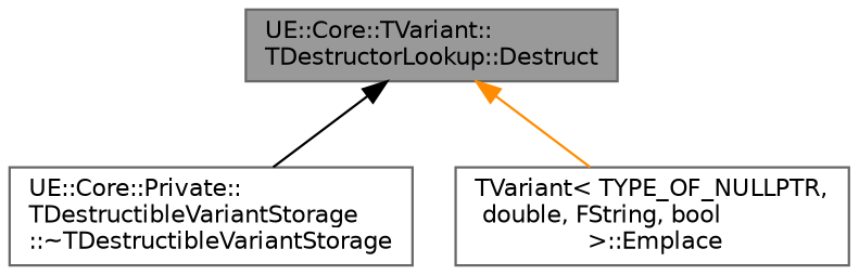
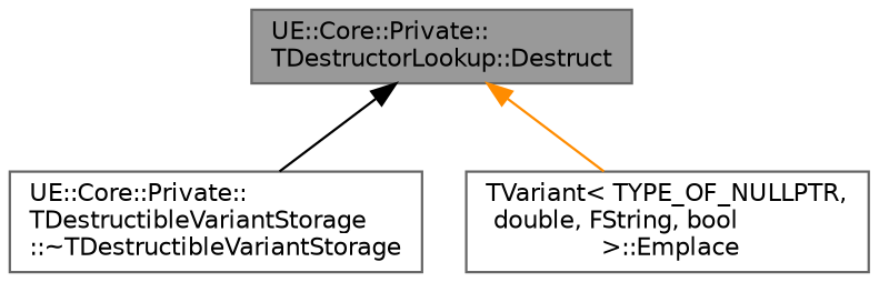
  digraph {
    rankdir=TB
    node [color=grey40 fillcolor=white fontname=Helvetica fontsize=10 shape=box style=filled]
    edge [dir=back fontname=Helvetica fontsize=10 labelfontname=Helvetica labelfontsize=10 style=solid]
-   n1 [color=gray40 fillcolor=grey60 fontcolor=black height=0.2 label="UE::Core::TVariant::\lTDestructorLookup::Destruct" width=0.4]
+   n1 [color=gray40 fillcolor=grey60 fontcolor=black height=0.2 label="UE::Core::Private::\lTDestructorLookup::Destruct" width=0.4]
    n2 [height=0.2 label="UE::Core::Private::\lTDestructibleVariantStorage\l::~TDestructibleVariantStorage" width=0.4]
    n3 [height=0.2 label="TVariant\< TYPE_OF_NULLPTR,\l double, FString, bool\l \>::Emplace" width=0.4]
    n1 -> n2 [color=black]
    n1 -> n3 [color=darkorange]
  }
